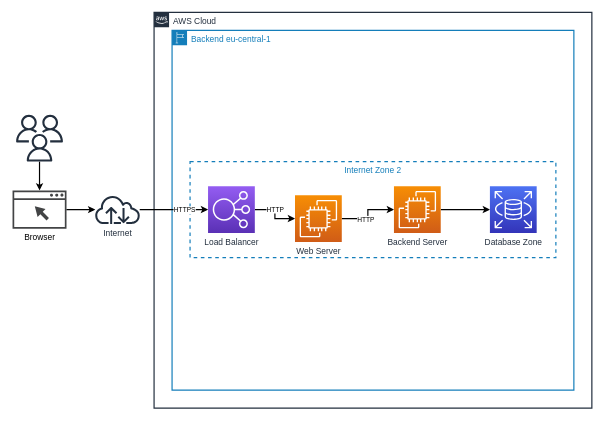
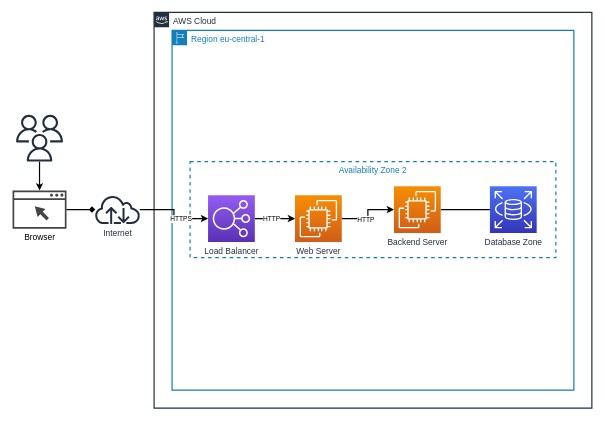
  <mxCell id="0" />
  <mxCell id="1" parent="0" />
  <mxCell id="2" value="AWS Cloud" style="points=[[0,0],[0.25,0],[0.5,0],[0.75,0],[1,0],[1,0.25],[1,0.5],[1,0.75],[1,1],[0.75,1],[0.5,1],[0.25,1],[0,1],[0,0.75],[0,0.5],[0,0.25]];outlineConnect=0;gradientColor=none;html=1;whiteSpace=wrap;fontSize=14;fontStyle=0;shape=mxgraph.aws4.group;grIcon=mxgraph.aws4.group_aws_cloud_alt;strokeColor=#232F3E;fillColor=none;verticalAlign=top;align=left;spacingLeft=30;fontColor=#232F3E;dashed=0;strokeWidth=2;" parent="1" vertex="1"><mxGeometry x="256" y="20" width="730" height="660" as="geometry" /></mxCell>
- <mxCell id="3" value="Backend eu-central-1" style="points=[[0,0],[0.25,0],[0.5,0],[0.75,0],[1,0],[1,0.25],[1,0.5],[1,0.75],[1,1],[0.75,1],[0.5,1],[0.25,1],[0,1],[0,0.75],[0,0.5],[0,0.25]];outlineConnect=0;gradientColor=none;html=1;whiteSpace=wrap;fontSize=14;fontStyle=0;shape=mxgraph.aws4.group;grIcon=mxgraph.aws4.group_region;strokeColor=#147EBA;fillColor=none;verticalAlign=top;align=left;spacingLeft=30;fontColor=#147EBA;dashed=0;strokeWidth=2;" parent="1" vertex="1"><mxGeometry x="286" y="50" width="670" height="600" as="geometry" /></mxCell>
- <mxCell id="4" value="Internet Zone 2" style="fillColor=none;strokeColor=#147EBA;dashed=1;verticalAlign=top;fontStyle=0;fontColor=#147EBA;strokeWidth=2;fontSize=14;" parent="1" vertex="1"><mxGeometry x="316" y="269" width="610" height="160" as="geometry" /></mxCell>
+ <mxCell id="3" value="Region eu-central-1" style="points=[[0,0],[0.25,0],[0.5,0],[0.75,0],[1,0],[1,0.25],[1,0.5],[1,0.75],[1,1],[0.75,1],[0.5,1],[0.25,1],[0,1],[0,0.75],[0,0.5],[0,0.25]];outlineConnect=0;gradientColor=none;html=1;whiteSpace=wrap;fontSize=14;fontStyle=0;shape=mxgraph.aws4.group;grIcon=mxgraph.aws4.group_region;strokeColor=#147EBA;fillColor=none;verticalAlign=top;align=left;spacingLeft=30;fontColor=#147EBA;dashed=0;strokeWidth=2;" parent="1" vertex="1"><mxGeometry x="286" y="50" width="670" height="600" as="geometry" /></mxCell>
+ <mxCell id="4" value="Availability Zone 2" style="fillColor=none;strokeColor=#147EBA;dashed=1;verticalAlign=top;fontStyle=0;fontColor=#147EBA;strokeWidth=2;fontSize=14;" parent="1" vertex="1"><mxGeometry x="316" y="269" width="610" height="160" as="geometry" /></mxCell>
  <mxCell id="5" style="edgeStyle=orthogonalEdgeStyle;rounded=0;orthogonalLoop=1;jettySize=auto;html=1;strokeWidth=2;" parent="1" source="7" target="17" edge="1"><mxGeometry relative="1" as="geometry" /></mxCell>
  <mxCell id="6" value="HTTPS" style="edgeLabel;html=1;align=center;verticalAlign=middle;resizable=0;points=[];" parent="5" vertex="1" connectable="0"><mxGeometry x="0.228" relative="1" as="geometry"><mxPoint x="4" as="offset" /></mxGeometry></mxCell>
  <mxCell id="7" value="Internet" style="outlineConnect=0;fontColor=#232F3E;gradientColor=none;fillColor=#232F3E;strokeColor=none;dashed=0;verticalLabelPosition=bottom;verticalAlign=top;align=center;html=1;fontSize=14;fontStyle=0;aspect=fixed;pointerEvents=1;shape=mxgraph.aws4.internet;" parent="1" vertex="1"><mxGeometry x="156" y="325" width="78" height="48" as="geometry" /></mxCell>
  <mxCell id="8" style="edgeStyle=orthogonalEdgeStyle;rounded=0;orthogonalLoop=1;jettySize=auto;html=1;strokeWidth=2;" parent="1" source="9" target="19" edge="1"><mxGeometry relative="1" as="geometry" /></mxCell>
  <mxCell id="9" value="" style="outlineConnect=0;fontColor=#232F3E;gradientColor=none;fillColor=#232F3E;strokeColor=none;dashed=0;verticalLabelPosition=bottom;verticalAlign=top;align=center;html=1;fontSize=12;fontStyle=0;aspect=fixed;pointerEvents=1;shape=mxgraph.aws4.users;" parent="1" vertex="1"><mxGeometry x="26" y="191" width="78" height="78" as="geometry" /></mxCell>
  <mxCell id="10" style="edgeStyle=orthogonalEdgeStyle;rounded=0;orthogonalLoop=1;jettySize=auto;html=1;strokeWidth=2;" parent="1" source="12" target="14" edge="1"><mxGeometry relative="1" as="geometry" /></mxCell>
  <mxCell id="11" value="HTTP" style="edgeLabel;html=1;align=center;verticalAlign=middle;resizable=0;points=[];" parent="10" vertex="1" connectable="0"><mxGeometry x="-0.342" y="-2" relative="1" as="geometry"><mxPoint x="5" y="-1" as="offset" /></mxGeometry></mxCell>
  <mxCell id="12" value="Web Server" style="outlineConnect=0;fontColor=#232F3E;gradientColor=#F78E04;gradientDirection=north;fillColor=#D05C17;strokeColor=#ffffff;dashed=0;verticalLabelPosition=bottom;verticalAlign=top;align=center;html=1;fontSize=14;fontStyle=0;aspect=fixed;shape=mxgraph.aws4.resourceIcon;resIcon=mxgraph.aws4.ec2;" parent="1" vertex="1"><mxGeometry x="491" y="325" width="78" height="78" as="geometry" /></mxCell>
- <mxCell id="13" style="edgeStyle=orthogonalEdgeStyle;rounded=0;orthogonalLoop=1;jettySize=auto;html=1;strokeWidth=2;" parent="1" source="14" target="18" edge="1"><mxGeometry relative="1" as="geometry"><mxPoint x="816" y="349" as="targetPoint" /></mxGeometry></mxCell>
+ <mxCell id="13" style="edgeStyle=orthogonalEdgeStyle;rounded=0;orthogonalLoop=1;jettySize=auto;html=1;strokeWidth=2;endArrow=none;" parent="1" source="14" target="18" edge="1"><mxGeometry relative="1" as="geometry"><mxPoint x="816" y="349" as="targetPoint" /></mxGeometry></mxCell>
  <mxCell id="14" value="Backend Server" style="outlineConnect=0;fontColor=#232F3E;gradientColor=#F78E04;gradientDirection=north;fillColor=#D05C17;strokeColor=#ffffff;dashed=0;verticalLabelPosition=bottom;verticalAlign=top;align=center;html=1;fontSize=14;fontStyle=0;aspect=fixed;shape=mxgraph.aws4.resourceIcon;resIcon=mxgraph.aws4.ec2;" parent="1" vertex="1"><mxGeometry x="656" y="310" width="78" height="78" as="geometry" /></mxCell>
  <mxCell id="15" style="edgeStyle=orthogonalEdgeStyle;rounded=0;orthogonalLoop=1;jettySize=auto;html=1;strokeWidth=2;" parent="1" source="17" target="12" edge="1"><mxGeometry relative="1" as="geometry" /></mxCell>
  <mxCell id="16" value="HTTP" style="edgeLabel;html=1;align=center;verticalAlign=middle;resizable=0;points=[];" parent="15" vertex="1" connectable="0"><mxGeometry x="-0.194" y="1" relative="1" as="geometry"><mxPoint as="offset" /></mxGeometry></mxCell>
- <mxCell id="17" value="&lt;font style=&quot;font-size: 14px&quot;&gt;Load Balancer&lt;/font&gt;" style="outlineConnect=0;fontColor=#232F3E;gradientColor=#945DF2;gradientDirection=north;fillColor=#5A30B5;strokeColor=#ffffff;dashed=0;verticalLabelPosition=bottom;verticalAlign=top;align=center;html=1;fontSize=12;fontStyle=0;aspect=fixed;shape=mxgraph.aws4.resourceIcon;resIcon=mxgraph.aws4.elastic_load_balancing;" parent="1" vertex="1"><mxGeometry x="346" y="310" width="78" height="78" as="geometry" /></mxCell>
+ <mxCell id="17" value="&lt;font style=&quot;font-size: 14px&quot;&gt;Load Balancer&lt;/font&gt;" style="outlineConnect=0;fontColor=#232F3E;gradientColor=#945DF2;gradientDirection=north;fillColor=#5A30B5;strokeColor=#ffffff;dashed=0;verticalLabelPosition=bottom;verticalAlign=top;align=center;html=1;fontSize=12;fontStyle=0;aspect=fixed;shape=mxgraph.aws4.resourceIcon;resIcon=mxgraph.aws4.elastic_load_balancing;" parent="1" vertex="1"><mxGeometry x="346" y="325" width="78" height="78" as="geometry" /></mxCell>
  <mxCell id="18" value="Database Zone" style="outlineConnect=0;fontColor=#232F3E;gradientColor=#4D72F3;gradientDirection=north;fillColor=#3334B9;strokeColor=#ffffff;dashed=0;verticalLabelPosition=bottom;verticalAlign=top;align=center;html=1;fontSize=14;fontStyle=0;aspect=fixed;shape=mxgraph.aws4.resourceIcon;resIcon=mxgraph.aws4.rds;" parent="1" vertex="1"><mxGeometry x="816" y="310" width="78" height="78" as="geometry" /></mxCell>
  <mxCell id="19" value="&lt;font style=&quot;font-size: 14px;&quot;&gt;Browser&lt;/font&gt;" style="sketch=0;pointerEvents=1;shadow=0;dashed=0;html=1;strokeColor=none;fillColor=#434445;aspect=fixed;labelPosition=center;verticalLabelPosition=bottom;verticalAlign=top;align=center;outlineConnect=0;shape=mxgraph.vvd.web_browser;" parent="1" vertex="1"><mxGeometry x="20" y="317.05" width="90" height="63.9" as="geometry" /></mxCell>
- <mxCell id="20" style="edgeStyle=orthogonalEdgeStyle;rounded=0;orthogonalLoop=1;jettySize=auto;html=1;strokeWidth=2;" parent="1" source="19" target="7" edge="1"><mxGeometry relative="1" as="geometry"><mxPoint x="75" y="279" as="sourcePoint" /><mxPoint x="75" y="327" as="targetPoint" /></mxGeometry></mxCell>
+ <mxCell id="20" style="edgeStyle=orthogonalEdgeStyle;rounded=0;orthogonalLoop=1;jettySize=auto;html=1;strokeWidth=2;endArrow=diamond;" parent="1" source="19" target="7" edge="1"><mxGeometry relative="1" as="geometry"><mxPoint x="75" y="279" as="sourcePoint" /><mxPoint x="75" y="327" as="targetPoint" /></mxGeometry></mxCell>
